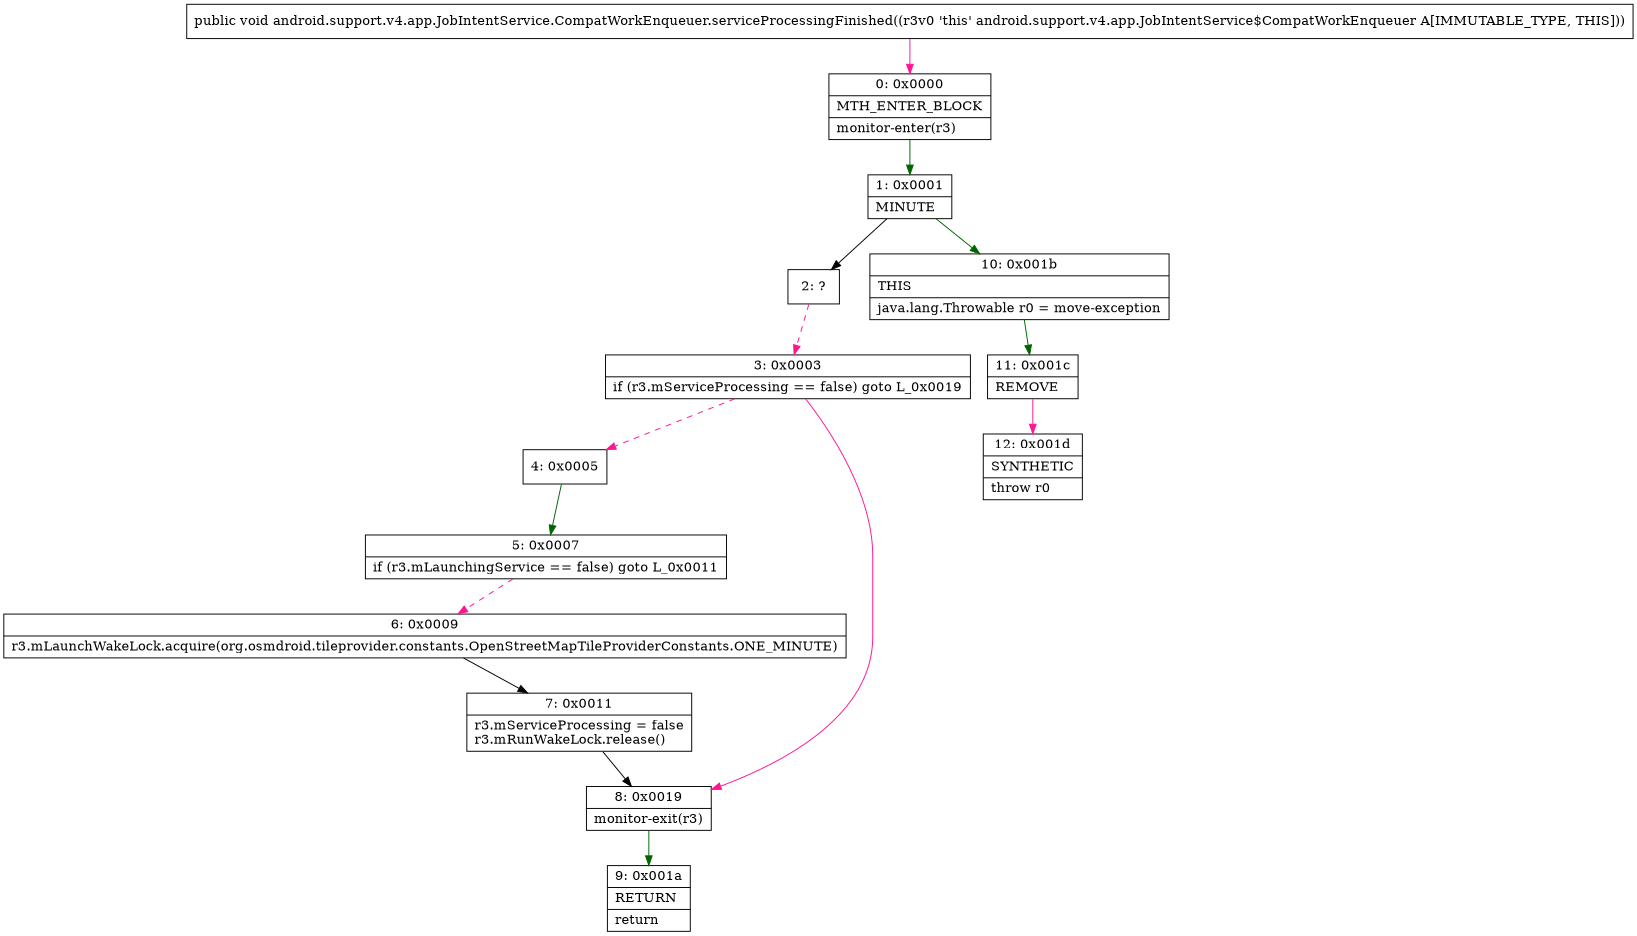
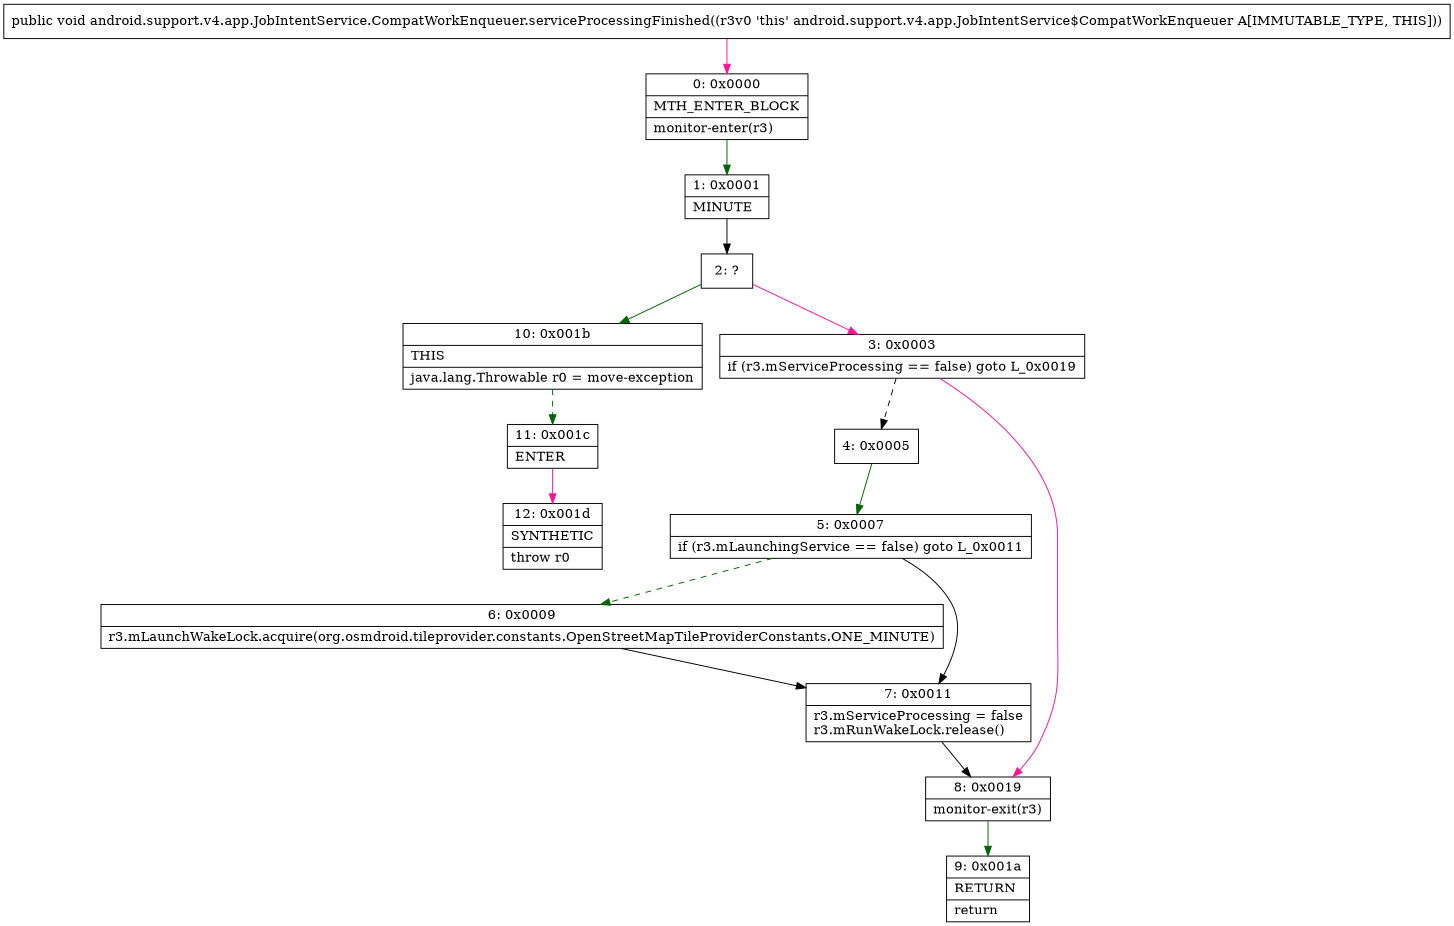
  digraph {
    node [shape=record]
    edge [color=darkgreen]
    n1 [label="{0\:\ 0x0000|MTH_ENTER_BLOCK\l|monitor\-enter(r3)\l}"]
    n2 [label="{1\:\ 0x0001|MINUTE\l}"]
    n3 [label="{2\:\ ?}"]
    n4 [label="{10\:\ 0x001b|THIS\l|java.lang.Throwable r0 = move\-exception\l}"]
    n5 [label="{3\:\ 0x0003|if (r3.mServiceProcessing == false) goto L_0x0019\l}"]
-   n6 [label="{11\:\ 0x001c|REMOVE\l}"]
+   n6 [label="{11\:\ 0x001c|ENTER\l}"]
    n7 [label="{4\:\ 0x0005}"]
    n8 [label="{8\:\ 0x0019|monitor\-exit(r3)\l}"]
    n9 [label="{5\:\ 0x0007|if (r3.mLaunchingService == false) goto L_0x0011\l}"]
    n10 [label="{9\:\ 0x001a|RETURN\l|return\l}"]
    n11 [label="{6\:\ 0x0009|r3.mLaunchWakeLock.acquire(org.osmdroid.tileprovider.constants.OpenStreetMapTileProviderConstants.ONE_MINUTE)\l}"]
    n12 [label="{7\:\ 0x0011|r3.mServiceProcessing = false\lr3.mRunWakeLock.release()\l}"]
    n13 [label="{12\:\ 0x001d|SYNTHETIC\l|throw r0\l}"]
    n14 [label="{public void android.support.v4.app.JobIntentService.CompatWorkEnqueuer.serviceProcessingFinished((r3v0 'this' android.support.v4.app.JobIntentService$CompatWorkEnqueuer A[IMMUTABLE_TYPE, THIS])) }"]
    n1 -> n2
    n2 -> n3 [color=black]
-   n2 -> n4
-   n3 -> n5 [color=deeppink style=dashed]
-   n4 -> n6
-   n5 -> n7 [color=deeppink style=dashed]
+   n3 -> n4
+   n3 -> n5 [color=deeppink]
+   n4 -> n6 [style=dashed]
+   n5 -> n7 [color=black style=dashed]
    n5 -> n8 [color=deeppink]
    n6 -> n13 [color=deeppink]
    n7 -> n9
    n8 -> n10
-   n9 -> n11 [color=deeppink style=dashed]
+   n9 -> n11 [style=dashed]
+   n9 -> n12 [color=black]
    n11 -> n12 [color=black]
    n12 -> n8 [color=black]
    n14 -> n1 [color=deeppink]
  }
